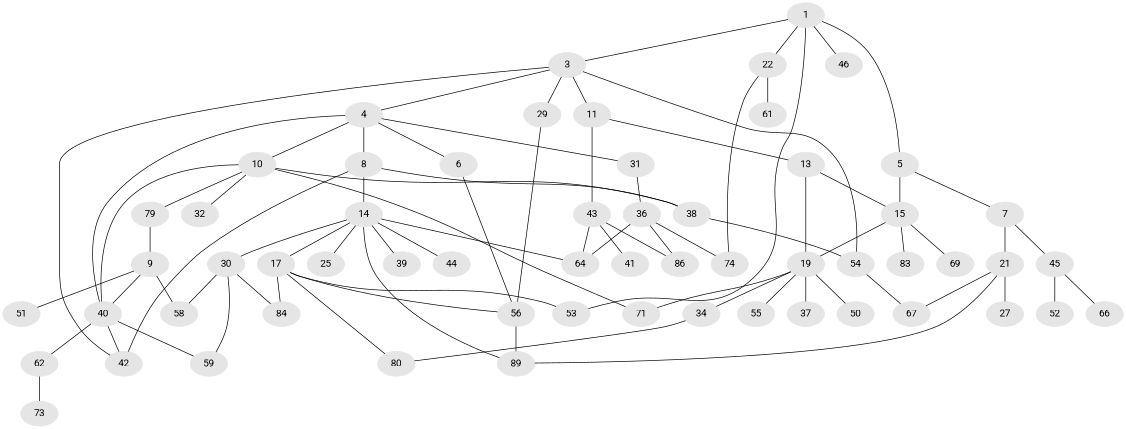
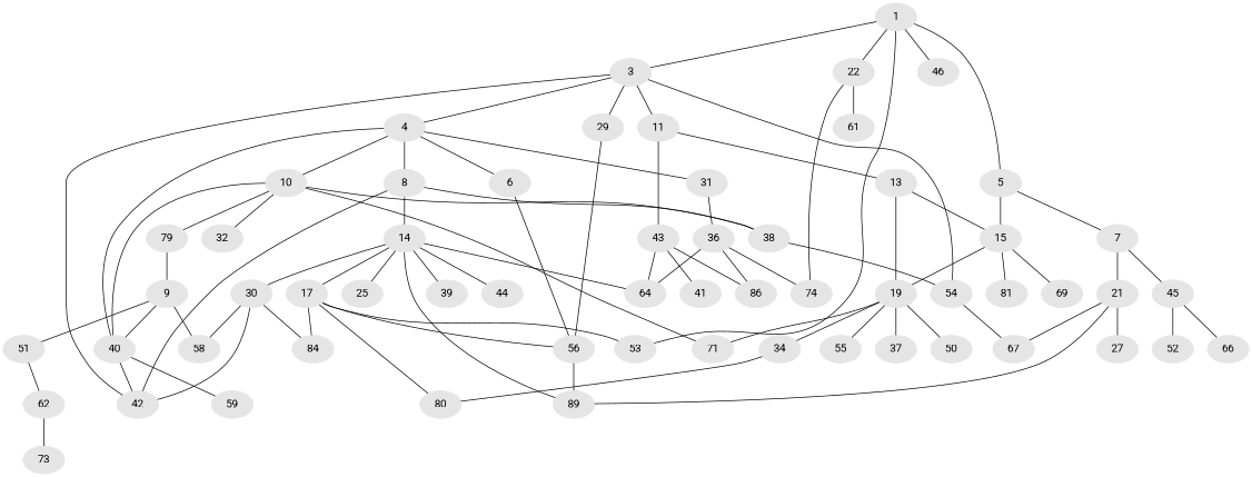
  graph {
    fontname=Roboto
    node [color=gray90 fontname=Roboto style=filled]
    edge [fontname=Roboto]
    1 [super="+2"]
    3
    5 [super="+23"]
    22
    46 [super="+49"]
    53
    4 [super="+16"]
    11 [super="+12"]
    29 [super="+35"]
    42 [super="+83"]
    54 [super="+88"]
    7
    15 [super="+62"]
    61
    74 [super="+87"]
    6 [super="+78"]
    8 [super="+68"]
    10 [super="+20"]
    31
    40 [super="+65"]
    13 [super="+70"]
    n22 [label=43 super="+60"]
    56 [super="+75"]
    67
    14 [super="+24"]
    38 [super="+48"]
    9 [super="+18"]
    51
    58
    32
    71
    79 [super="+85"]
    36 [super="+63"]
    59
    21 [super="+26"]
    45 [super="+47"]
    19 [super="+57"]
    69
-   81 [label=83]
+   81
    89 [super="+91"]
    27
    52
    66
    17 [super="+28"]
    25 [super="+82"]
    30 [super="+43"]
    39
    44
    64
    n50 [label=62 super="+86"]
    41 [super="+77"]
    n52 [label=86]
    34 [super="+90"]
    37
    50
    55
    80
    84
    73
    1 -- 3
    1 -- 5
    1 -- 22
    1 -- 46
    1 -- 53
    3 -- 4
    3 -- 11
    3 -- 29
    3 -- 42
    3 -- 54
    5 -- 7
    5 -- 15
    22 -- 61
    22 -- 74
    4 -- 6
    4 -- 8
    4 -- 10
    4 -- 31
    4 -- 40 [weight=2]
    11 -- 13
    11 -- n22
    29 -- 56
    54 -- 67
    7 -- 21
    7 -- 45
    15 -- 19
    15 -- 69
    15 -- 81
    6 -- 56
    8 -- 42
    8 -- 14
    8 -- 38
    10 -- 40
    10 -- 38
    10 -- 32
    10 -- 71
    10 -- 79
    31 -- 36
    40 -- 42
    40 -- 59
    13 -- 15
    13 -- 19
    n22 -- 64
    n22 -- 41
    n22 -- n52
    56 -- 89
    14 -- 89
    14 -- 17
    14 -- 25
    14 -- 30
    14 -- 39
    14 -- 44
    14 -- 64
    38 -- 54
    9 -- 40
    9 -- 51
    9 -- 58
-   40 -- n50
+   51 -- n50
    79 -- 9
    36 -- 74
    36 -- 64
    36 -- n52
    21 -- 67
    21 -- 89
    21 -- 27
    45 -- 52
    45 -- 66
    19 -- 71
    19 -- 34
    19 -- 37
    19 -- 50
    19 -- 55
    17 -- 53
    17 -- 56
    17 -- 80
    17 -- 84
-   30 -- 59
+   30 -- 42
    30 -- 58
    30 -- 84
    n50 -- 73
    34 -- 80
  }
